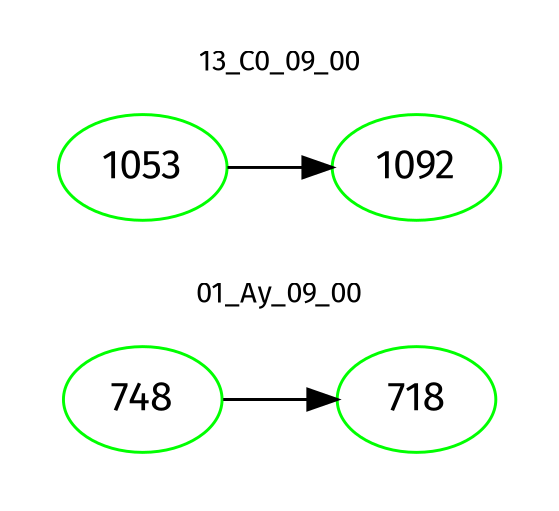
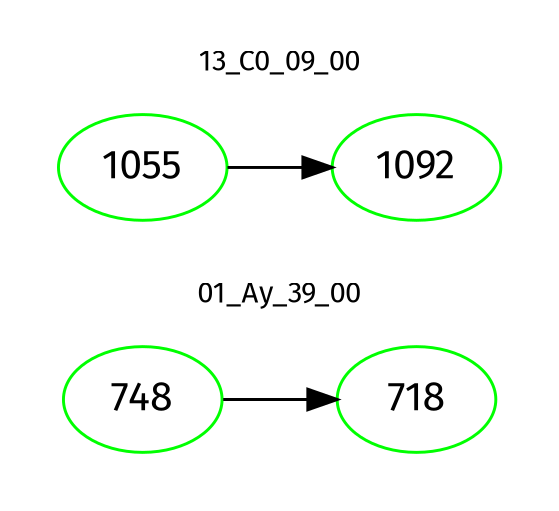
  digraph {
    fontname="Fira Sans"
    rankdir=LR
    node [color=green fontname="Fira Sans"]
    edge [color=black fontname="Fira Sans"]
    n1 [label=748]
    n2 [label=718]
-   n3 [label=1053]
+   n3 [label=1055]
    n4 [label=1092]
    subgraph cluster_1 {
      color=white
      fontsize=10
-     label="01_Ay_09_00"
+     label="01_Ay_39_00"
      n1
      n2
    }
    subgraph cluster_2 {
      color=white
      fontsize=10
      label="13_C0_09_00"
      n3
      n4
    }
    n1 -> n2
    n3 -> n4
  }
